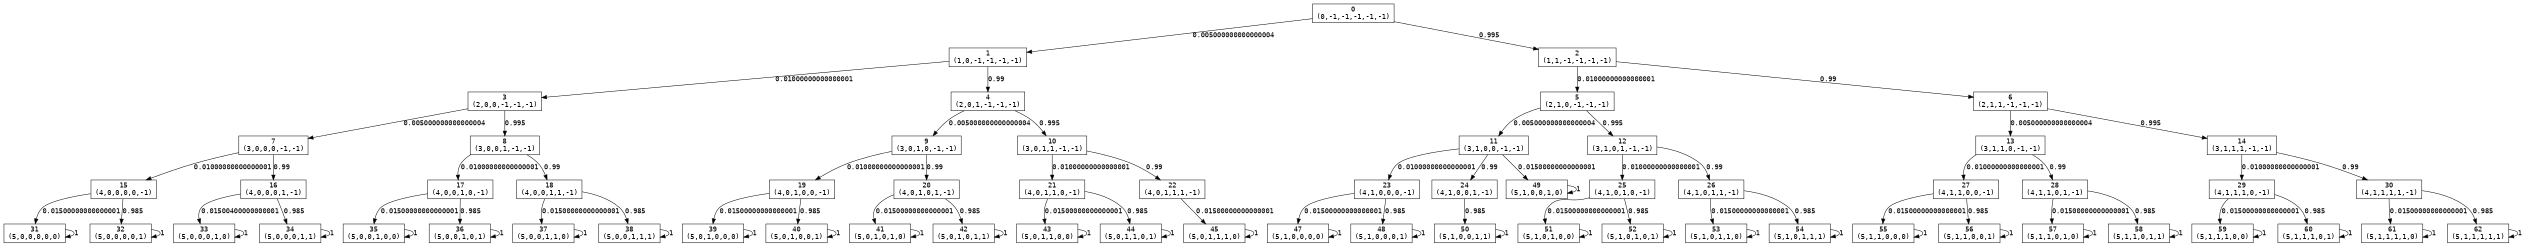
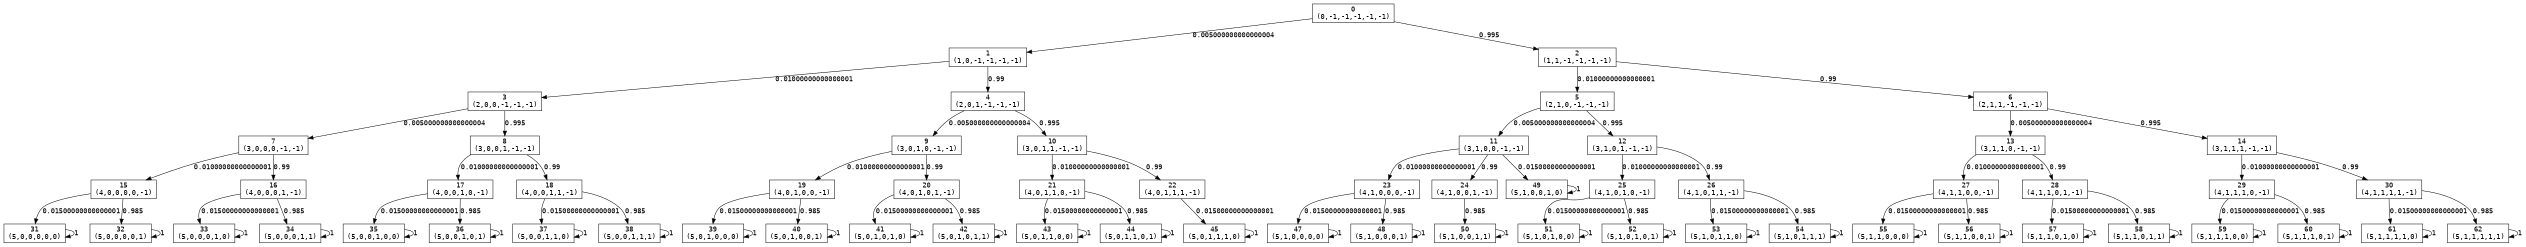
  digraph {
    fontname="DejaVu Sans Mono"
    node [fontname="DejaVu Sans Mono" shape=box]
    edge [fontname="DejaVu Sans Mono"]
    n1 [label="0\n(0,-1,-1,-1,-1,-1)"]
    n2 [label="1\n(1,0,-1,-1,-1,-1)"]
    n3 [label="2\n(1,1,-1,-1,-1,-1)"]
    n4 [label="3\n(2,0,0,-1,-1,-1)"]
    n5 [label="4\n(2,0,1,-1,-1,-1)"]
    n6 [label="5\n(2,1,0,-1,-1,-1)"]
    n7 [label="6\n(2,1,1,-1,-1,-1)"]
    n8 [label="7\n(3,0,0,0,-1,-1)"]
    n9 [label="8\n(3,0,0,1,-1,-1)"]
    n10 [label="9\n(3,0,1,0,-1,-1)"]
    n11 [label="10\n(3,0,1,1,-1,-1)"]
    n12 [label="11\n(3,1,0,0,-1,-1)"]
    n13 [label="12\n(3,1,0,1,-1,-1)"]
    n14 [label="13\n(3,1,1,0,-1,-1)"]
    n15 [label="14\n(3,1,1,1,-1,-1)"]
    n16 [label="15\n(4,0,0,0,0,-1)"]
    n17 [label="16\n(4,0,0,0,1,-1)"]
    n18 [label="17\n(4,0,0,1,0,-1)"]
    n19 [label="18\n(4,0,0,1,1,-1)"]
    n20 [label="19\n(4,0,1,0,0,-1)"]
    n21 [label="20\n(4,0,1,0,1,-1)"]
    n22 [label="21\n(4,0,1,1,0,-1)"]
    n23 [label="22\n(4,0,1,1,1,-1)"]
    n24 [label="23\n(4,1,0,0,0,-1)"]
    n25 [label="24\n(4,1,0,0,1,-1)"]
    n26 [label="49\n(5,1,0,0,1,0)"]
    n27 [label="25\n(4,1,0,1,0,-1)"]
    n28 [label="26\n(4,1,0,1,1,-1)"]
    n29 [label="27\n(4,1,1,0,0,-1)"]
    n30 [label="28\n(4,1,1,0,1,-1)"]
    n31 [label="29\n(4,1,1,1,0,-1)"]
    n32 [label="30\n(4,1,1,1,1,-1)"]
    n33 [label="31\n(5,0,0,0,0,0)"]
    n34 [label="32\n(5,0,0,0,0,1)"]
    n35 [label="33\n(5,0,0,0,1,0)"]
    n36 [label="34\n(5,0,0,0,1,1)"]
    n37 [label="35\n(5,0,0,1,0,0)"]
    n38 [label="36\n(5,0,0,1,0,1)"]
    n39 [label="37\n(5,0,0,1,1,0)"]
    n40 [label="38\n(5,0,0,1,1,1)"]
    n41 [label="39\n(5,0,1,0,0,0)"]
    n42 [label="40\n(5,0,1,0,0,1)"]
    n43 [label="41\n(5,0,1,0,1,0)"]
    n44 [label="42\n(5,0,1,0,1,1)"]
    n45 [label="43\n(5,0,1,1,0,0)"]
    n46 [label="44\n(5,0,1,1,0,1)"]
    n47 [label="45\n(5,0,1,1,1,0)"]
    n48 [label="47\n(5,1,0,0,0,0)"]
    n49 [label="48\n(5,1,0,0,0,1)"]
    n50 [label="50\n(5,1,0,0,1,1)"]
    n51 [label="51\n(5,1,0,1,0,0)"]
    n52 [label="52\n(5,1,0,1,0,1)"]
    n53 [label="53\n(5,1,0,1,1,0)"]
    n54 [label="54\n(5,1,0,1,1,1)"]
    n55 [label="55\n(5,1,1,0,0,0)"]
    n56 [label="56\n(5,1,1,0,0,1)"]
    n57 [label="57\n(5,1,1,0,1,0)"]
    n58 [label="58\n(5,1,1,0,1,1)"]
    n59 [label="59\n(5,1,1,1,0,0)"]
    n60 [label="60\n(5,1,1,1,0,1)"]
    n61 [label="61\n(5,1,1,1,1,0)"]
    n62 [label="62\n(5,1,1,1,1,1)"]
    n1 -> n2 [label=0.005000000000000004]
    n1 -> n3 [label=0.995]
    n2 -> n4 [label=0.01000000000000001]
    n2 -> n5 [label=0.99]
    n3 -> n6 [label=0.01000000000000001]
    n3 -> n7 [label=0.99]
    n4 -> n8 [label=0.005000000000000004]
    n4 -> n9 [label=0.995]
    n5 -> n10 [label=0.005000000000000004]
    n5 -> n11 [label=0.995]
    n6 -> n12 [label=0.005000000000000004]
    n6 -> n13 [label=0.995]
    n7 -> n14 [label=0.005000000000000004]
    n7 -> n15 [label=0.995]
    n8 -> n16 [label=0.01000000000000001]
    n8 -> n17 [label=0.99]
    n9 -> n18 [label=0.01000000000000001]
    n9 -> n19 [label=0.99]
    n10 -> n20 [label=0.01000000000000001]
    n10 -> n21 [label=0.99]
    n11 -> n22 [label=0.01000000000000001]
    n11 -> n23 [label=0.99]
    n12 -> n24 [label=0.01000000000000001]
    n12 -> n25 [label=0.99]
    n12 -> n26 [label=0.01500000000000001]
    n13 -> n27 [label=0.01000000000000001]
    n13 -> n28 [label=0.99]
    n14 -> n29 [label=0.01000000000000001]
    n14 -> n30 [label=0.99]
    n15 -> n31 [label=0.01000000000000001]
    n15 -> n32 [label=0.99]
    n16 -> n33 [label=0.01500000000000001]
    n16 -> n34 [label=0.985]
-   n17 -> n35 [label=0.01500400000000001]
+   n17 -> n35 [label=0.01500000000000001]
    n17 -> n36 [label=0.985]
    n18 -> n37 [label=0.01500000000000001]
    n18 -> n38 [label=0.985]
    n19 -> n39 [label=0.01500000000000001]
    n19 -> n40 [label=0.985]
    n20 -> n41 [label=0.01500000000000001]
    n20 -> n42 [label=0.985]
    n21 -> n43 [label=0.01500000000000001]
    n21 -> n44 [label=0.985]
    n22 -> n45 [label=0.01500000000000001]
    n22 -> n46 [label=0.985]
    n23 -> n47 [label=0.01500000000000001]
    n24 -> n48 [label=0.01500000000000001]
    n24 -> n49 [label=0.985]
    n25 -> n50 [label=0.985]
    n26 -> n26 [label=1]
    n27 -> n51 [label=0.01500000000000001]
    n27 -> n52 [label=0.985]
    n28 -> n53 [label=0.01500000000000001]
    n28 -> n54 [label=0.985]
    n29 -> n55 [label=0.01500000000000001]
    n29 -> n56 [label=0.985]
    n30 -> n57 [label=0.01500000000000001]
    n30 -> n58 [label=0.985]
    n31 -> n59 [label=0.01500000000000001]
    n31 -> n60 [label=0.985]
    n32 -> n61 [label=0.01500000000000001]
    n32 -> n62 [label=0.985]
    n33 -> n33 [label=1]
    n34 -> n34 [label=1]
    n35 -> n35 [label=1]
    n36 -> n36 [label=1]
    n37 -> n37 [label=1]
    n38 -> n38 [label=1]
    n39 -> n39 [label=1]
    n40 -> n40 [label=1]
    n41 -> n41 [label=1]
    n42 -> n42 [label=1]
    n43 -> n43 [label=1]
    n44 -> n44 [label=1]
    n45 -> n45 [label=1]
    n46 -> n46 [label=1]
    n47 -> n47 [label=1]
    n48 -> n48 [label=1]
    n49 -> n49 [label=1]
    n50 -> n50 [label=1]
    n51 -> n51 [label=1]
    n52 -> n52 [label=1]
    n53 -> n53 [label=1]
    n54 -> n54 [label=1]
    n55 -> n55 [label=1]
    n56 -> n56 [label=1]
    n57 -> n57 [label=1]
    n58 -> n58 [label=1]
    n59 -> n59 [label=1]
    n60 -> n60 [label=1]
    n61 -> n61 [label=1]
    n62 -> n62 [label=1]
  }
